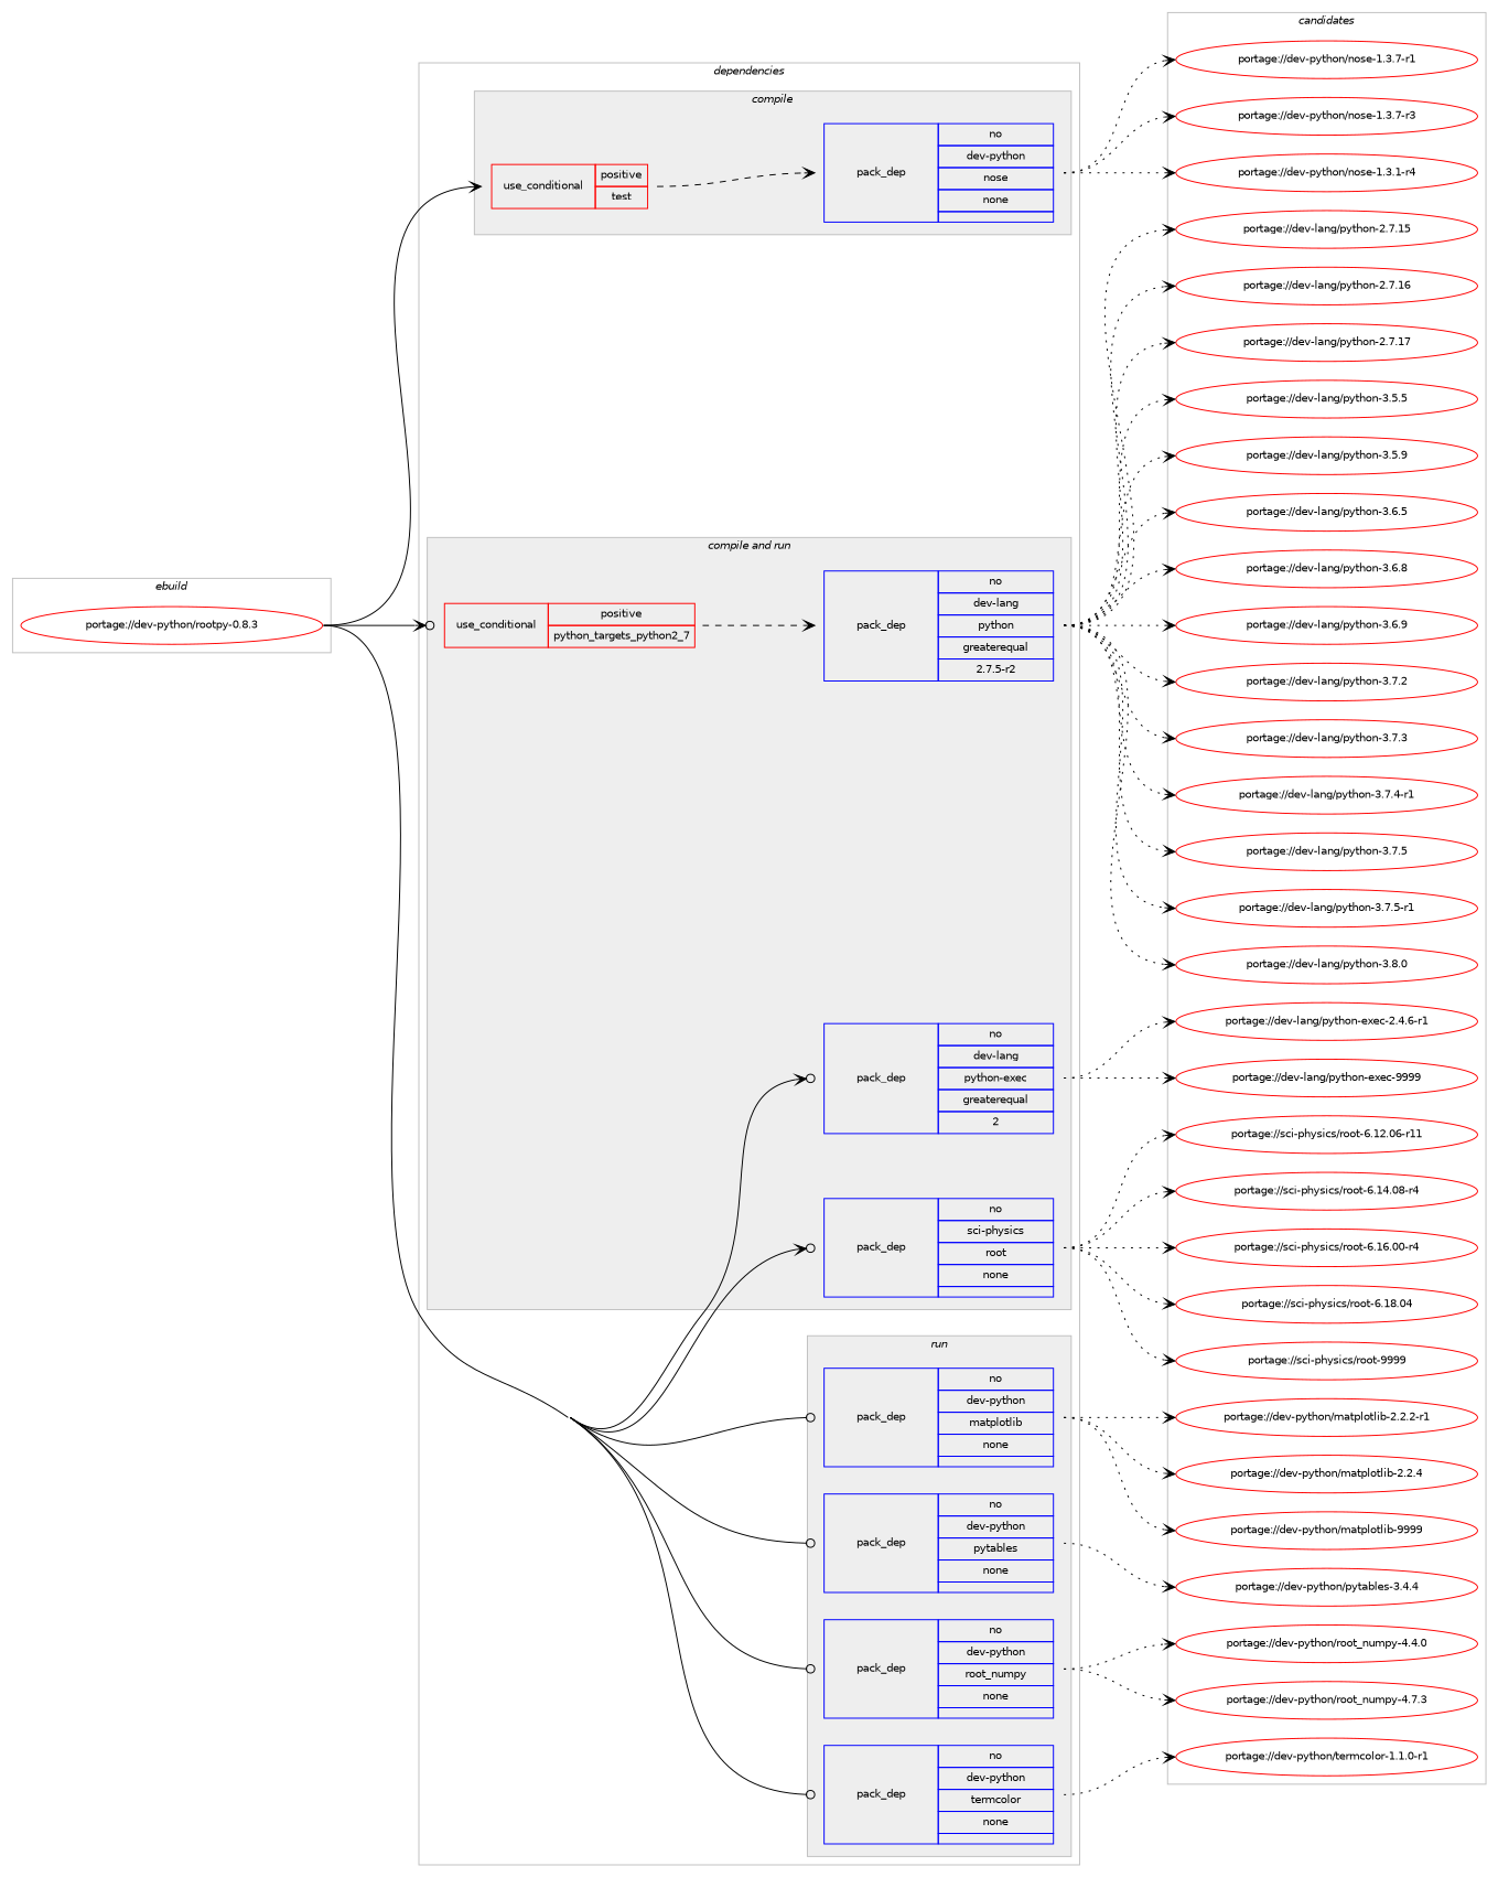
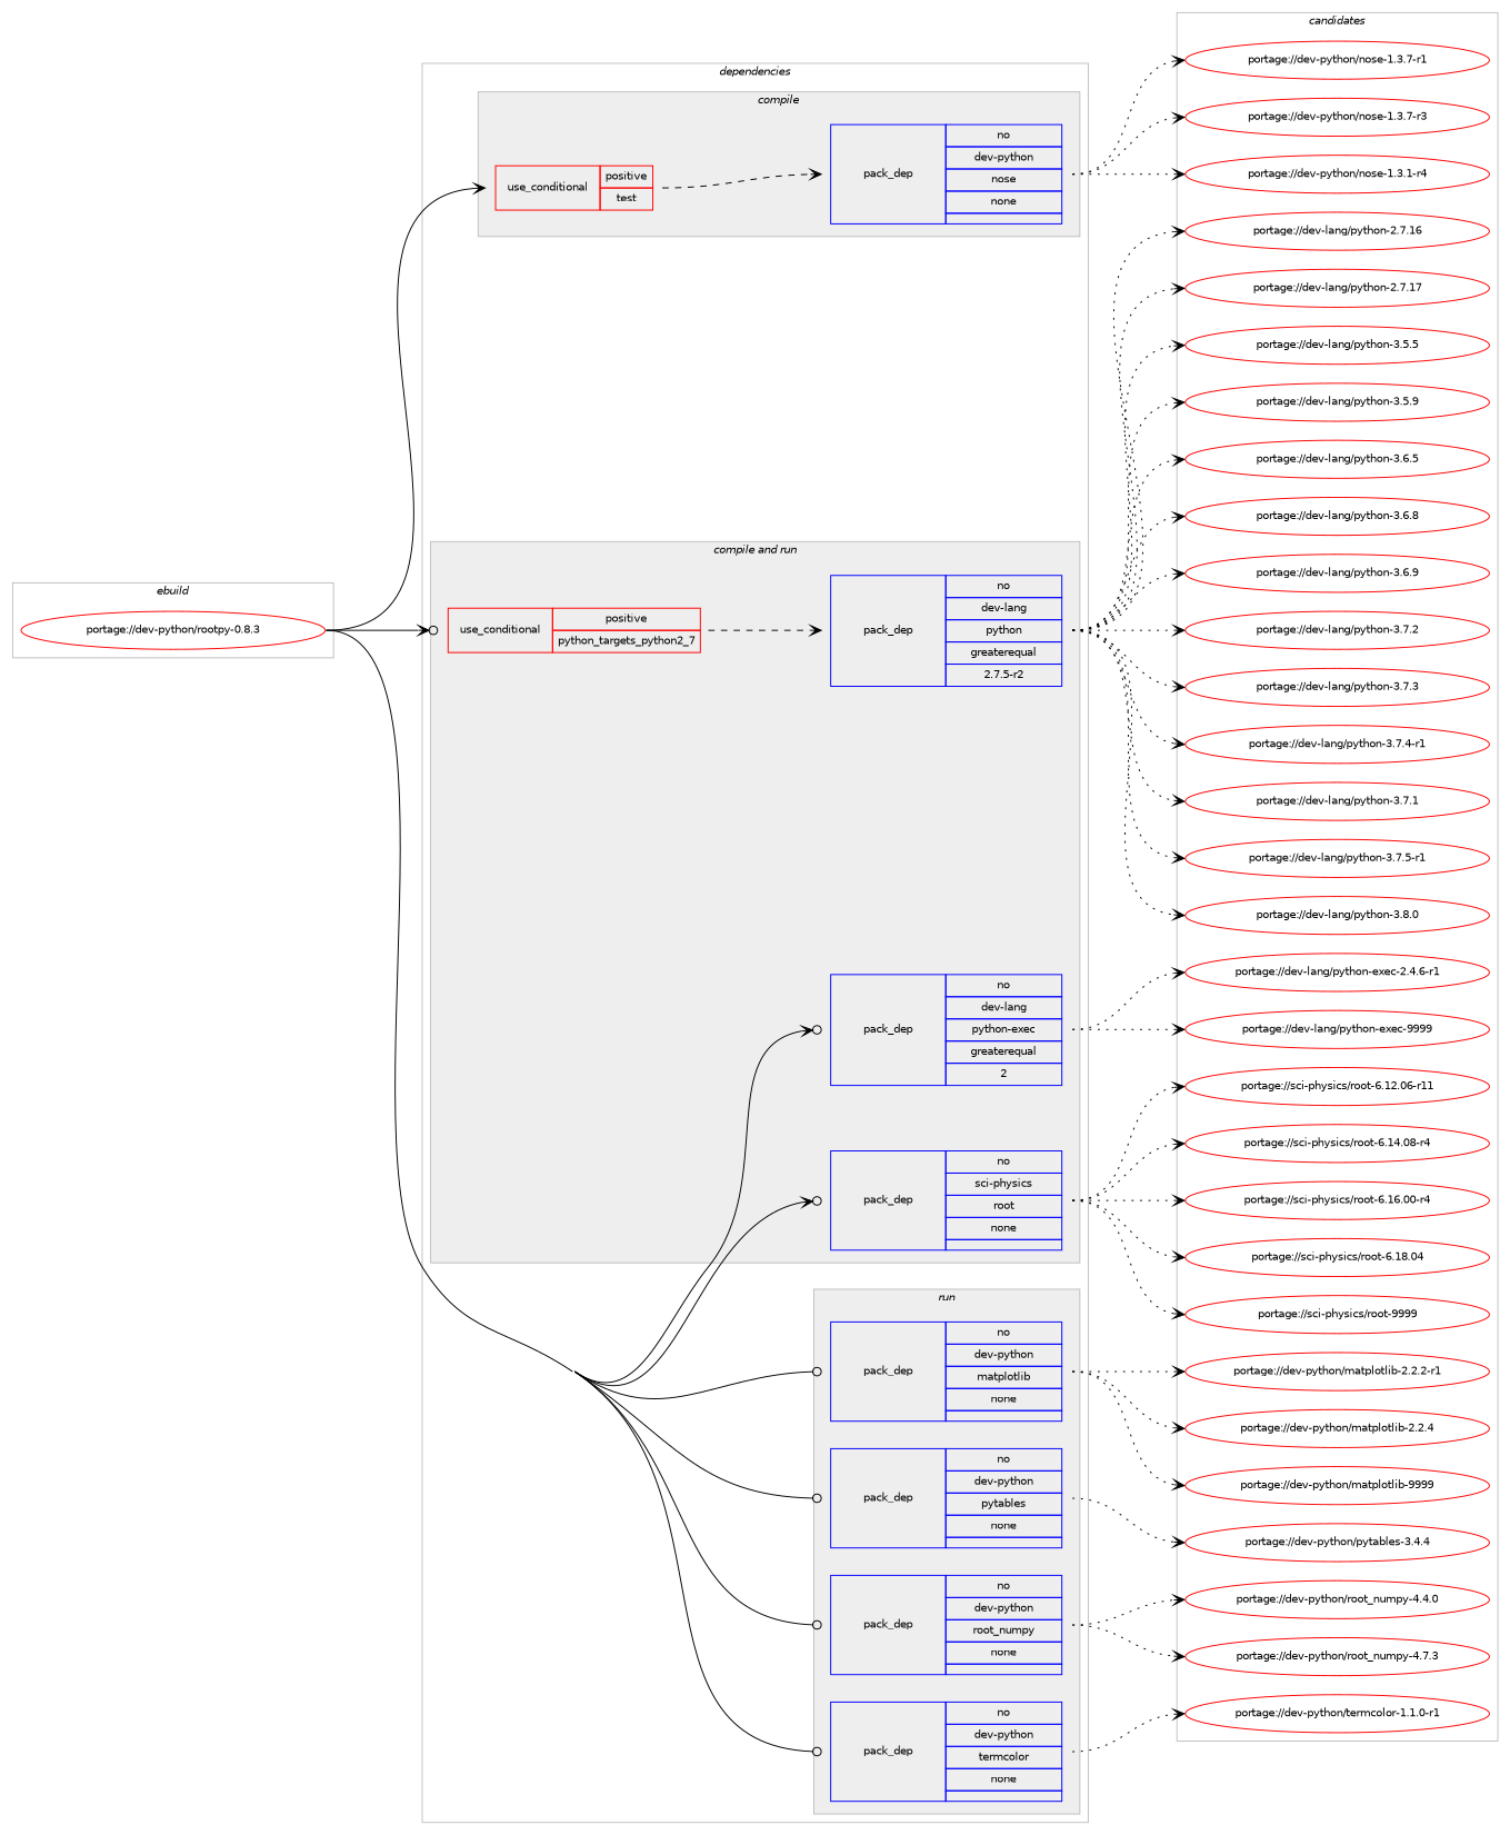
  digraph {
    compound=true
    concentrate=true
    fontname=Helvetica
    fontsize=10
    newrank=true
    rankdir=LR
    ranksep=1.5
    node [color=red fontname=Helvetica fontsize=10]
    edge [arrowhead=vee headport=w style=dotted tailport=e weight=100]
    n1 [label="portage://dev-python/rootpy-0.8.3" width=4]
    n2 [color=blue label=<<TABLE BORDER="0" CELLBORDER="1" CELLSPACING="0" CELLPADDING="4" WIDTH="220"><TR><TD ROWSPAN="6" CELLPADDING="30">pack_dep</TD></TR><TR><TD WIDTH="110">no</TD></TR><TR><TD>dev-python</TD></TR><TR><TD>nose</TD></TR><TR><TD>none</TD></TR><TR><TD></TD></TR></TABLE>> shape=none]
    n3 [label=<<TABLE BORDER="0" CELLBORDER="1" CELLSPACING="0" CELLPADDING="4"><TR><TD ROWSPAN="3" CELLPADDING="10">use_conditional</TD></TR><TR><TD>positive</TD></TR><TR><TD>test</TD></TR></TABLE>> shape=none]
    n4 [color=blue label=<<TABLE BORDER="0" CELLBORDER="1" CELLSPACING="0" CELLPADDING="4" WIDTH="220"><TR><TD ROWSPAN="6" CELLPADDING="30">pack_dep</TD></TR><TR><TD WIDTH="110">no</TD></TR><TR><TD>dev-lang</TD></TR><TR><TD>python</TD></TR><TR><TD>greaterequal</TD></TR><TR><TD>2.7.5-r2</TD></TR></TABLE>> shape=none]
    n5 [label=<<TABLE BORDER="0" CELLBORDER="1" CELLSPACING="0" CELLPADDING="4"><TR><TD ROWSPAN="3" CELLPADDING="10">use_conditional</TD></TR><TR><TD>positive</TD></TR><TR><TD>python_targets_python2_7</TD></TR></TABLE>> shape=none]
    n6 [color=blue label=<<TABLE BORDER="0" CELLBORDER="1" CELLSPACING="0" CELLPADDING="4" WIDTH="220"><TR><TD ROWSPAN="6" CELLPADDING="30">pack_dep</TD></TR><TR><TD WIDTH="110">no</TD></TR><TR><TD>dev-lang</TD></TR><TR><TD>python-exec</TD></TR><TR><TD>greaterequal</TD></TR><TR><TD>2</TD></TR></TABLE>> shape=none]
    n7 [color=blue label=<<TABLE BORDER="0" CELLBORDER="1" CELLSPACING="0" CELLPADDING="4" WIDTH="220"><TR><TD ROWSPAN="6" CELLPADDING="30">pack_dep</TD></TR><TR><TD WIDTH="110">no</TD></TR><TR><TD>sci-physics</TD></TR><TR><TD>root</TD></TR><TR><TD>none</TD></TR><TR><TD></TD></TR></TABLE>> shape=none]
    n8 [color=blue label=<<TABLE BORDER="0" CELLBORDER="1" CELLSPACING="0" CELLPADDING="4" WIDTH="220"><TR><TD ROWSPAN="6" CELLPADDING="30">pack_dep</TD></TR><TR><TD WIDTH="110">no</TD></TR><TR><TD>dev-python</TD></TR><TR><TD>matplotlib</TD></TR><TR><TD>none</TD></TR><TR><TD></TD></TR></TABLE>> shape=none]
    n9 [color=blue label=<<TABLE BORDER="0" CELLBORDER="1" CELLSPACING="0" CELLPADDING="4" WIDTH="220"><TR><TD ROWSPAN="6" CELLPADDING="30">pack_dep</TD></TR><TR><TD WIDTH="110">no</TD></TR><TR><TD>dev-python</TD></TR><TR><TD>pytables</TD></TR><TR><TD>none</TD></TR><TR><TD></TD></TR></TABLE>> shape=none]
    n10 [color=blue label=<<TABLE BORDER="0" CELLBORDER="1" CELLSPACING="0" CELLPADDING="4" WIDTH="220"><TR><TD ROWSPAN="6" CELLPADDING="30">pack_dep</TD></TR><TR><TD WIDTH="110">no</TD></TR><TR><TD>dev-python</TD></TR><TR><TD>root_numpy</TD></TR><TR><TD>none</TD></TR><TR><TD></TD></TR></TABLE>> shape=none]
    n11 [color=blue label=<<TABLE BORDER="0" CELLBORDER="1" CELLSPACING="0" CELLPADDING="4" WIDTH="220"><TR><TD ROWSPAN="6" CELLPADDING="30">pack_dep</TD></TR><TR><TD WIDTH="110">no</TD></TR><TR><TD>dev-python</TD></TR><TR><TD>termcolor</TD></TR><TR><TD>none</TD></TR><TR><TD></TD></TR></TABLE>> shape=none]
    n12 [label="portage://dev-python/nose-1.3.7-r1" width=4]
    n13 [label="portage://dev-python/nose-1.3.7-r3" width=4]
    n14 [label="portage://dev-python/nose-1.3.1-r4" width=4]
-   n15 [label="portage://dev-lang/python-2.7.15" width=4]
    n16 [label="portage://dev-lang/python-2.7.16" width=4]
    n17 [label="portage://dev-lang/python-2.7.17" width=4]
    n18 [label="portage://dev-lang/python-3.5.5" width=4]
    n19 [label="portage://dev-lang/python-3.5.9" width=4]
    n20 [label="portage://dev-lang/python-3.6.5" width=4]
    n21 [label="portage://dev-lang/python-3.6.8" width=4]
    n22 [label="portage://dev-lang/python-3.6.9" width=4]
    n23 [label="portage://dev-lang/python-3.7.2" width=4]
    n24 [label="portage://dev-lang/python-3.7.3" width=4]
    n25 [label="portage://dev-lang/python-3.7.4-r1" width=4]
-   n26 [label="portage://dev-lang/python-3.7.5" width=4]
+   n26 [label="portage://dev-lang/python-3.7.1" width=4]
    n27 [label="portage://dev-lang/python-3.7.5-r1" width=4]
    n28 [label="portage://dev-lang/python-3.8.0" width=4]
    n29 [label="portage://dev-lang/python-exec-2.4.6-r1" width=4]
    n30 [label="portage://dev-lang/python-exec-9999" width=4]
    n31 [label="portage://sci-physics/root-6.12.06-r11" width=4]
    n32 [label="portage://sci-physics/root-6.14.08-r4" width=4]
    n33 [label="portage://sci-physics/root-6.16.00-r4" width=4]
    n34 [label="portage://sci-physics/root-6.18.04" width=4]
    n35 [label="portage://sci-physics/root-9999" width=4]
    n36 [label="portage://dev-python/matplotlib-2.2.2-r1" width=4]
    n37 [label="portage://dev-python/matplotlib-2.2.4" width=4]
    n38 [label="portage://dev-python/matplotlib-9999" width=4]
    n39 [label="portage://dev-python/pytables-3.4.4" width=4]
    n40 [label="portage://dev-python/root_numpy-4.4.0" width=4]
    n41 [label="portage://dev-python/root_numpy-4.7.3" width=4]
    n42 [label="portage://dev-python/termcolor-1.1.0-r1" width=4]
    subgraph cluster_1 {
      color=gray
      label=<<i>ebuild</i>>
      rank=same
      n1
    }
    subgraph cluster_2 {
      color=gray
      label=<<i>dependencies</i>>
      subgraph cluster_3 {
        color=gray
        fillcolor="#eeeeee"
        label=<<i>compile</i>>
        style=filled
        subgraph sub_4 {
          color=gray
          fillcolor="#eeeeee"
          label=<<i>compile</i>>
          style=filled
          n3
          subgraph sub_5 {
            color=gray
            fillcolor="#eeeeee"
            label=<<i>compile</i>>
            style=filled
            n2
          }
        }
      }
      subgraph cluster_6 {
        color=gray
        fillcolor="#eeeeee"
        label=<<i>compile and run</i>>
        style=filled
        subgraph sub_7 {
          color=gray
          fillcolor="#eeeeee"
          label=<<i>compile and run</i>>
          style=filled
          n5
          subgraph sub_8 {
            color=gray
            fillcolor="#eeeeee"
            label=<<i>compile and run</i>>
            style=filled
            n4
          }
        }
        subgraph sub_9 {
          color=gray
          fillcolor="#eeeeee"
          label=<<i>compile and run</i>>
          style=filled
          n6
        }
        subgraph sub_10 {
          color=gray
          fillcolor="#eeeeee"
          label=<<i>compile and run</i>>
          style=filled
          n7
        }
      }
      subgraph cluster_11 {
        color=gray
        fillcolor="#eeeeee"
        label=<<i>run</i>>
        style=filled
        subgraph sub_12 {
          color=gray
          fillcolor="#eeeeee"
          label=<<i>run</i>>
          style=filled
          n8
        }
        subgraph sub_13 {
          color=gray
          fillcolor="#eeeeee"
          label=<<i>run</i>>
          style=filled
          n9
        }
        subgraph sub_14 {
          color=gray
          fillcolor="#eeeeee"
          label=<<i>run</i>>
          style=filled
          n10
        }
        subgraph sub_15 {
          color=gray
          fillcolor="#eeeeee"
          label=<<i>run</i>>
          style=filled
          n11
        }
      }
    }
    subgraph cluster_16 {
      color=gray
      label=<<i>candidates</i>>
      rank=same
      subgraph sub_17 {
        color=black
        label=<<i>candidates</i>>
        nodesep=1
        rank=same
        n12
        n13
        n14
      }
      subgraph sub_18 {
        color=black
        label=<<i>candidates</i>>
        nodesep=1
        rank=same
-       n15
        n16
        n17
        n18
        n19
        n20
        n21
        n22
        n23
        n24
        n25
        n26
        n27
        n28
      }
      subgraph sub_19 {
        color=black
        label=<<i>candidates</i>>
        nodesep=1
        rank=same
        n29
        n30
      }
      subgraph sub_20 {
        color=black
        label=<<i>candidates</i>>
        nodesep=1
        rank=same
        n31
        n32
        n33
        n34
        n35
      }
      subgraph sub_21 {
        color=black
        label=<<i>candidates</i>>
        nodesep=1
        rank=same
        n36
        n37
        n38
      }
      subgraph sub_22 {
        color=black
        label=<<i>candidates</i>>
        nodesep=1
        rank=same
        n39
      }
      subgraph sub_23 {
        color=black
        label=<<i>candidates</i>>
        nodesep=1
        rank=same
        n40
        n41
      }
      subgraph sub_24 {
        color=black
        label=<<i>candidates</i>>
        nodesep=1
        rank=same
        n42
      }
    }
    n1 -> n3 [style=solid weight=20]
    n1 -> n5 [arrowhead=odotvee style=solid weight=20]
    n1 -> n6 [arrowhead=odotvee style=solid weight=20]
    n1 -> n7 [arrowhead=odotvee style=solid weight=20]
    n1 -> n8 [arrowhead=odot style=solid weight=20]
    n1 -> n9 [arrowhead=odot style=solid weight=20]
    n1 -> n10 [arrowhead=odot style=solid weight=20]
    n1 -> n11 [arrowhead=odot style=solid weight=20]
    n2 -> n12
    n2 -> n13
    n2 -> n14
    n3 -> n2 [style=dashed weight=20]
-   n4 -> n15
    n4 -> n16
    n4 -> n17
    n4 -> n18
    n4 -> n19
    n4 -> n20
    n4 -> n21
    n4 -> n22
    n4 -> n23
    n4 -> n24
    n4 -> n25
    n4 -> n26
    n4 -> n27
    n4 -> n28
    n5 -> n4 [style=dashed weight=20]
    n6 -> n29
    n6 -> n30
    n7 -> n31
    n7 -> n32
    n7 -> n33
    n7 -> n34
    n7 -> n35
    n8 -> n36
    n8 -> n37
    n8 -> n38
    n9 -> n39
    n10 -> n40
    n10 -> n41
    n11 -> n42
  }
